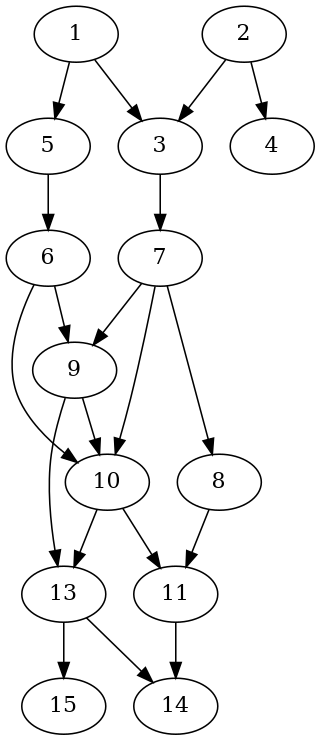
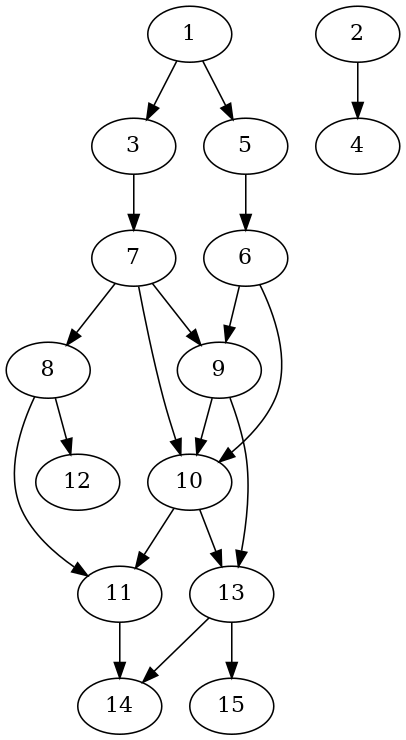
  digraph {
    node [alpha=0.05]
    1 [alpha=0.14 expect_size=12788736]
    3 [alpha=0.14 expect_size=38441984]
    5 [alpha=0.11 expect_size=24774656]
    7 [alpha=0.18 expect_size=48409600]
    4 [expect_size=48636928]
    6 [alpha=0.17 expect_size=37540864]
    9 [expect_size=32227328]
    10 [alpha=0.19 expect_size=38070272]
    8 [alpha=0.07 expect_size=37296128]
    2 [alpha=0.09 expect_size=6963200]
    13 [alpha=0.15 expect_size=31833088]
    11 [alpha=0.12 expect_size=24043520]
+   12 [expect_size=10906624]
    14 [alpha=0.06 expect_size=16764928]
    15 [alpha=0.02 expect_size=28367872]
    1 -> 3
    1 -> 5
    3 -> 7
    5 -> 6
    7 -> 9
    7 -> 10
    7 -> 8
    6 -> 9
    6 -> 10
    9 -> 10
    9 -> 13
    10 -> 13
    10 -> 11
    8 -> 11
-   2 -> 3
+   8 -> 12
    2 -> 4
    13 -> 14
    13 -> 15
    11 -> 14
  }
